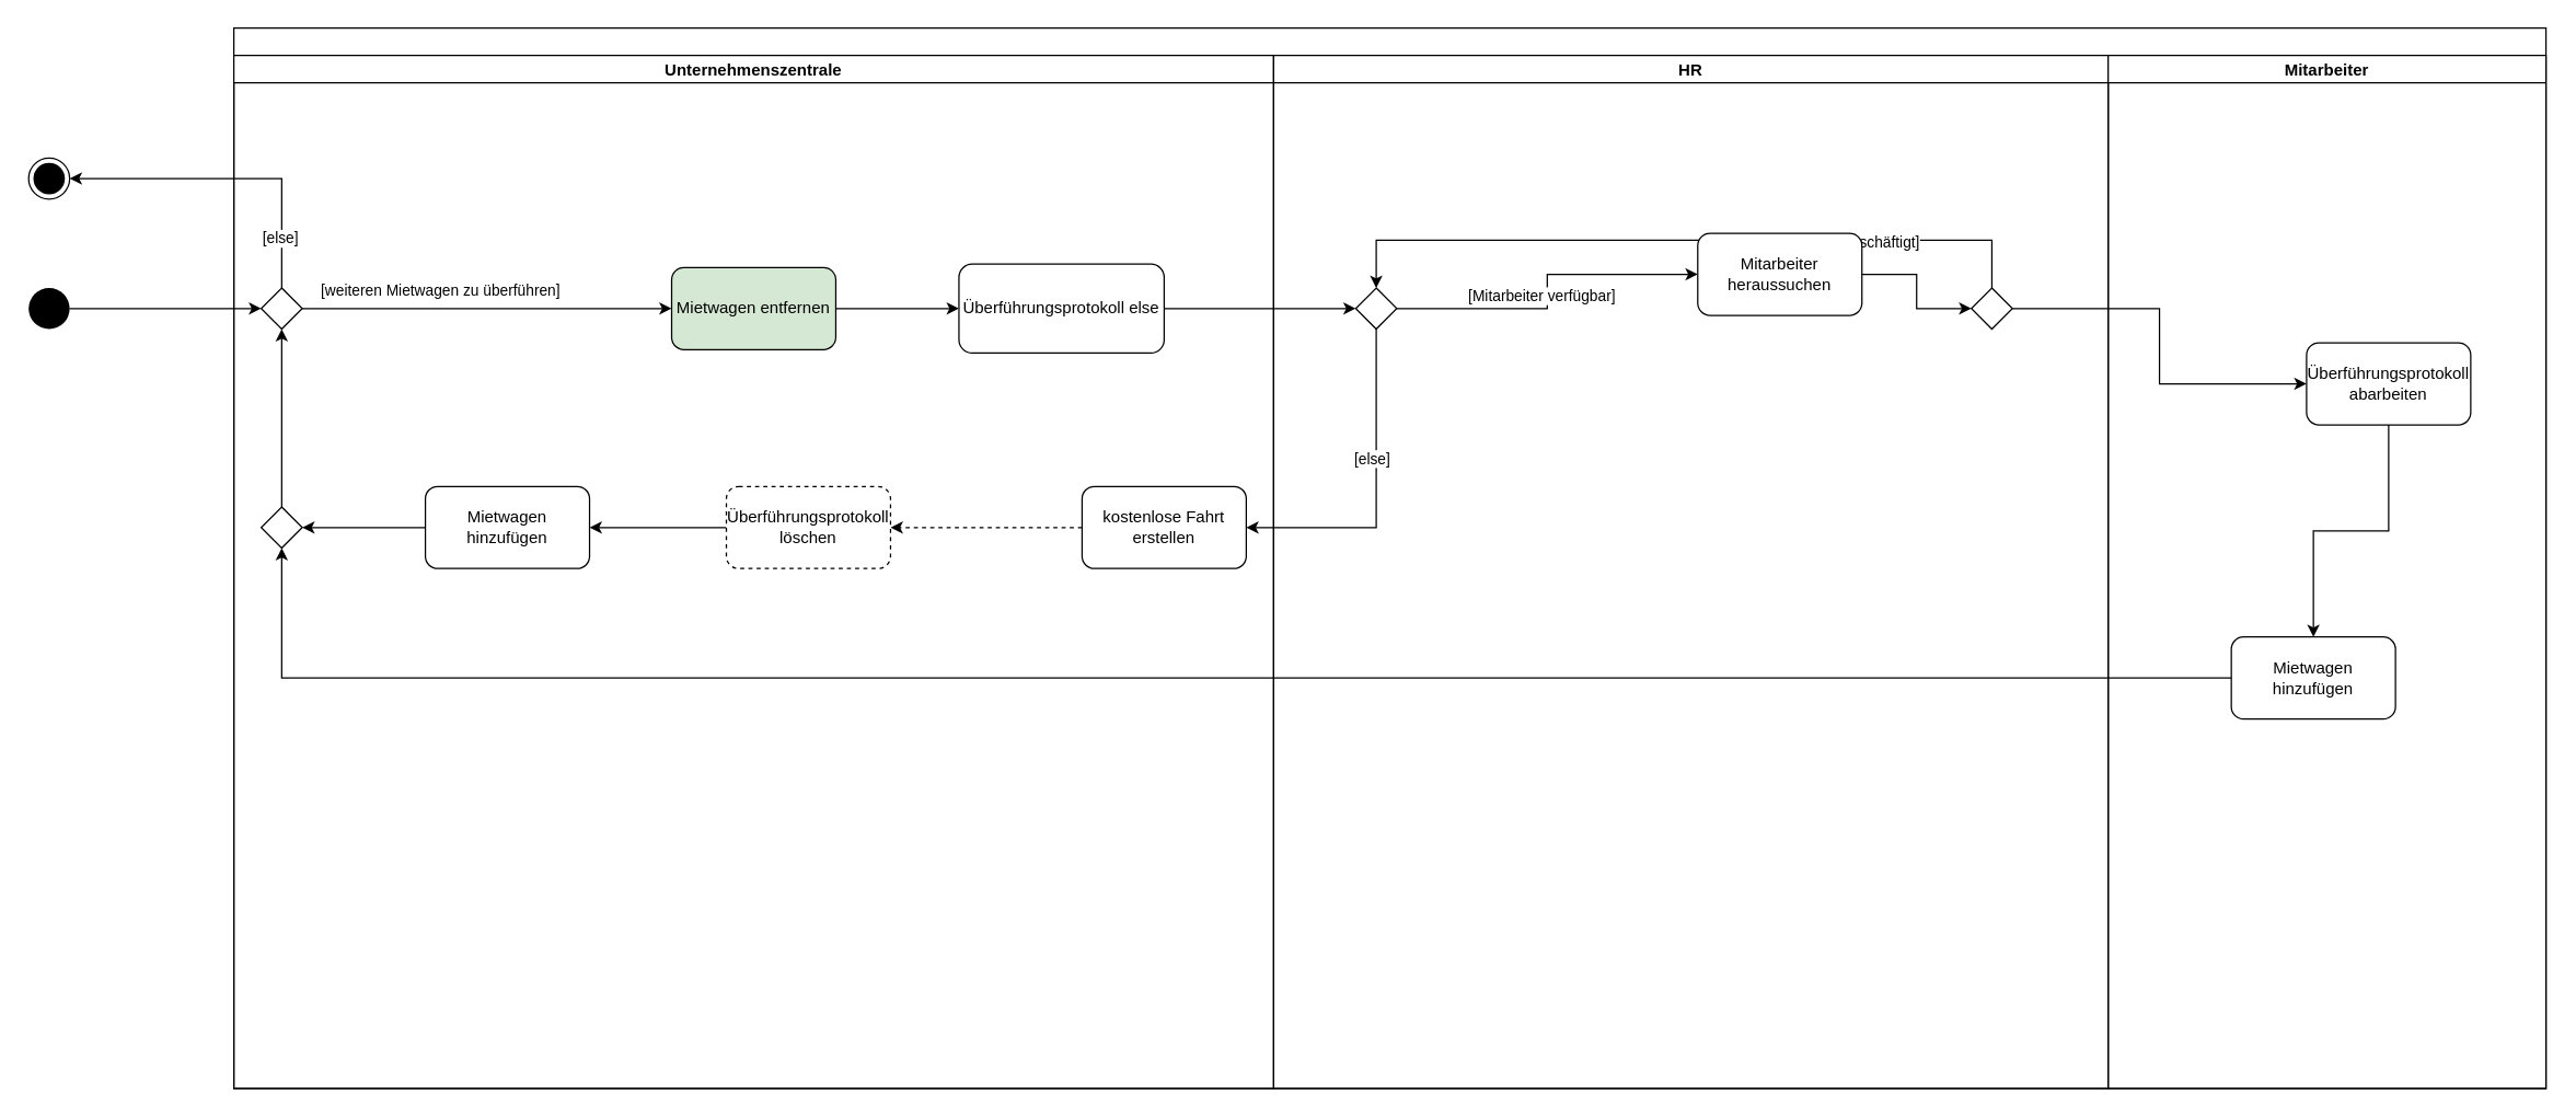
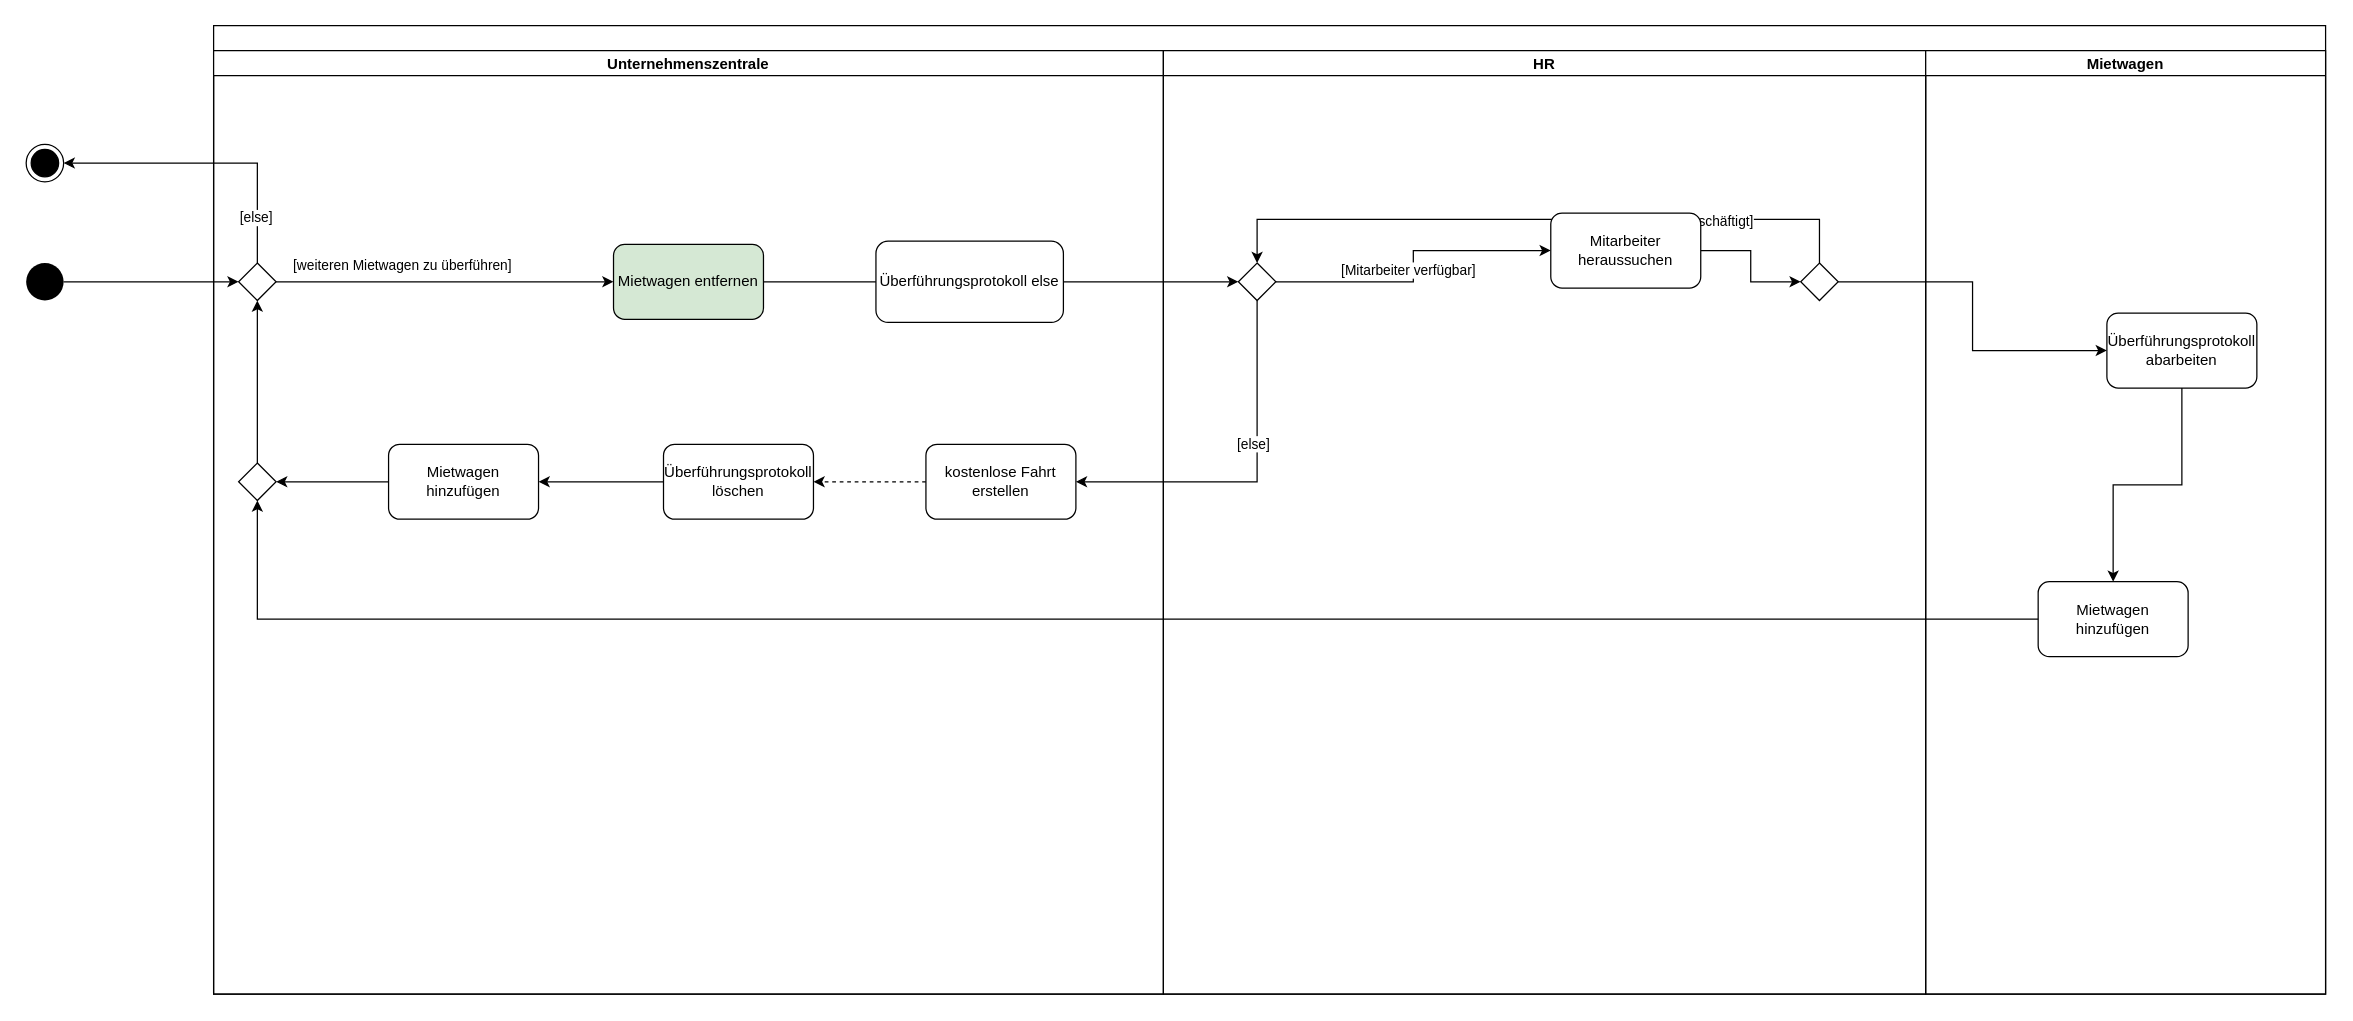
  <mxCell id="0" />
  <mxCell id="1" parent="0" />
  <mxCell id="2" style="edgeStyle=orthogonalEdgeStyle;rounded=0;orthogonalLoop=1;jettySize=auto;html=1;entryX=0;entryY=0.5;entryDx=0;entryDy=0;" parent="1" source="3" target="7" edge="1"><mxGeometry relative="1" as="geometry" /></mxCell>
  <mxCell id="3" value="" style="ellipse;fillColor=#000000;strokeColor=none;" parent="1" vertex="1"><mxGeometry x="20" y="210" width="30" height="30" as="geometry" /></mxCell>
  <mxCell id="4" value="" style="ellipse;html=1;shape=endState;fillColor=#000000;strokeColor=#000000;" parent="1" vertex="1"><mxGeometry x="20" y="115" width="30" height="30" as="geometry" /></mxCell>
  <mxCell id="5" value="" style="swimlane;childLayout=stackLayout;resizeParent=1;resizeParentMax=0;startSize=20;" parent="1" vertex="1"><mxGeometry x="170" y="20" width="1690" height="775" as="geometry" /></mxCell>
  <mxCell id="6" value="Unternehmenszentrale" style="swimlane;startSize=20;" parent="5" vertex="1"><mxGeometry y="20" width="760" height="755" as="geometry" /></mxCell>
  <mxCell id="7" value="" style="rhombus;" parent="6" vertex="1"><mxGeometry x="20" y="170" width="30" height="30" as="geometry" /></mxCell>
- <mxCell id="8" style="edgeStyle=orthogonalEdgeStyle;rounded=0;orthogonalLoop=1;jettySize=auto;html=1;entryX=0;entryY=0.5;entryDx=0;entryDy=0;" parent="6" source="9" target="10" edge="1"><mxGeometry relative="1" as="geometry" /></mxCell>
+ <mxCell id="8" style="edgeStyle=orthogonalEdgeStyle;rounded=0;orthogonalLoop=1;jettySize=auto;html=1;entryX=0;entryY=0.5;entryDx=0;entryDy=0;endArrow=none;" parent="6" source="9" target="10" edge="1"><mxGeometry relative="1" as="geometry" /></mxCell>
  <mxCell id="9" value="Mietwagen entfernen" style="rounded=1;whiteSpace=wrap;html=1;fillColor=#d5e8d4;" parent="6" vertex="1"><mxGeometry x="320" y="155" width="120" height="60" as="geometry" /></mxCell>
  <mxCell id="10" value="Überführungsprotokoll else" style="rounded=1;whiteSpace=wrap;html=1;" parent="6" vertex="1"><mxGeometry x="530" y="152.5" width="150" height="65" as="geometry" /></mxCell>
  <mxCell id="11" style="edgeStyle=orthogonalEdgeStyle;rounded=0;orthogonalLoop=1;jettySize=auto;html=1;exitX=1;exitY=0.5;exitDx=0;exitDy=0;entryX=0;entryY=0.5;entryDx=0;entryDy=0;" parent="6" source="7" target="9" edge="1"><mxGeometry relative="1" as="geometry"><mxPoint x="70" y="184.23" as="sourcePoint" /><mxPoint x="250" y="235" as="targetPoint" /></mxGeometry></mxCell>
  <mxCell id="12" value="[weiteren Mietwagen zu überführen]" style="edgeLabel;html=1;align=center;verticalAlign=middle;resizable=0;points=[];" parent="11" vertex="1" connectable="0"><mxGeometry x="-0.258" y="3" relative="1" as="geometry"><mxPoint y="-11" as="offset" /></mxGeometry></mxCell>
  <mxCell id="13" style="edgeStyle=orthogonalEdgeStyle;rounded=0;orthogonalLoop=1;jettySize=auto;html=1;entryX=0.5;entryY=1;entryDx=0;entryDy=0;" parent="6" source="14" target="7" edge="1"><mxGeometry relative="1" as="geometry" /></mxCell>
  <mxCell id="14" value="" style="rhombus;" parent="6" vertex="1"><mxGeometry x="20" y="330" width="30" height="30" as="geometry" /></mxCell>
  <mxCell id="15" style="edgeStyle=orthogonalEdgeStyle;rounded=0;orthogonalLoop=1;jettySize=auto;html=1;dashed=1;" parent="6" source="16" target="18" edge="1"><mxGeometry relative="1" as="geometry" /></mxCell>
- <mxCell id="16" value="kostenlose Fahrt erstellen" style="rounded=1;whiteSpace=wrap;html=1;" parent="6" vertex="1"><mxGeometry x="620" y="315" width="120" height="60" as="geometry" /></mxCell>
+ <mxCell id="16" value="kostenlose Fahrt erstellen" style="rounded=1;whiteSpace=wrap;html=1;" parent="6" vertex="1"><mxGeometry x="570" y="315" width="120" height="60" as="geometry" /></mxCell>
  <mxCell id="17" style="edgeStyle=orthogonalEdgeStyle;rounded=0;orthogonalLoop=1;jettySize=auto;html=1;entryX=1;entryY=0.5;entryDx=0;entryDy=0;" parent="6" source="18" target="20" edge="1"><mxGeometry relative="1" as="geometry" /></mxCell>
- <mxCell id="18" value="Überführungsprotokoll löschen" style="rounded=1;whiteSpace=wrap;html=1;dashed=1;" parent="6" vertex="1"><mxGeometry x="360" y="315" width="120" height="60" as="geometry" /></mxCell>
+ <mxCell id="18" value="Überführungsprotokoll löschen" style="rounded=1;whiteSpace=wrap;html=1;" parent="6" vertex="1"><mxGeometry x="360" y="315" width="120" height="60" as="geometry" /></mxCell>
  <mxCell id="19" style="edgeStyle=orthogonalEdgeStyle;rounded=0;orthogonalLoop=1;jettySize=auto;html=1;entryX=1;entryY=0.5;entryDx=0;entryDy=0;" parent="6" source="20" target="14" edge="1"><mxGeometry relative="1" as="geometry" /></mxCell>
  <mxCell id="20" value="Mietwagen hinzufügen" style="rounded=1;whiteSpace=wrap;html=1;" parent="6" vertex="1"><mxGeometry x="140" y="315" width="120" height="60" as="geometry" /></mxCell>
  <mxCell id="21" value="HR" style="swimlane;startSize=20;" parent="5" vertex="1"><mxGeometry x="760" y="20" width="610" height="755" as="geometry" /></mxCell>
  <mxCell id="22" style="edgeStyle=orthogonalEdgeStyle;rounded=0;orthogonalLoop=1;jettySize=auto;html=1;entryX=0.5;entryY=0;entryDx=0;entryDy=0;" parent="21" source="24" target="29" edge="1"><mxGeometry relative="1" as="geometry"><Array as="points"><mxPoint x="525" y="135" /><mxPoint x="75" y="135" /></Array></mxGeometry></mxCell>
  <mxCell id="23" value="[Mitarbeiter beschäftigt]" style="edgeLabel;html=1;align=center;verticalAlign=middle;resizable=0;points=[];" parent="22" vertex="1" connectable="0"><mxGeometry x="-0.451" y="1" relative="1" as="geometry"><mxPoint x="-3" as="offset" /></mxGeometry></mxCell>
  <mxCell id="24" value="" style="rhombus;" parent="21" vertex="1"><mxGeometry x="510" y="170" width="30" height="30" as="geometry" /></mxCell>
  <mxCell id="25" style="edgeStyle=orthogonalEdgeStyle;rounded=0;orthogonalLoop=1;jettySize=auto;html=1;entryX=0;entryY=0.5;entryDx=0;entryDy=0;" parent="21" source="26" target="24" edge="1"><mxGeometry relative="1" as="geometry" /></mxCell>
  <mxCell id="26" value="Mitarbeiter heraussuchen" style="whiteSpace=wrap;html=1;rounded=1;" parent="21" vertex="1"><mxGeometry x="310" y="130" width="120" height="60" as="geometry" /></mxCell>
  <mxCell id="27" style="edgeStyle=orthogonalEdgeStyle;rounded=0;orthogonalLoop=1;jettySize=auto;html=1;entryX=0;entryY=0.5;entryDx=0;entryDy=0;" parent="21" source="29" target="26" edge="1"><mxGeometry relative="1" as="geometry" /></mxCell>
  <mxCell id="28" value="[Mitarbeiter verfügbar]" style="edgeLabel;html=1;align=center;verticalAlign=middle;resizable=0;points=[];" parent="27" vertex="1" connectable="0"><mxGeometry x="-0.311" y="-4" relative="1" as="geometry"><mxPoint x="21" y="-14" as="offset" /></mxGeometry></mxCell>
  <mxCell id="29" value="" style="rhombus;" parent="21" vertex="1"><mxGeometry x="60" y="170" width="30" height="30" as="geometry" /></mxCell>
- <mxCell id="30" value="Mitarbeiter" style="swimlane;startSize=20;" parent="5" vertex="1"><mxGeometry x="1370" y="20" width="320" height="755" as="geometry" /></mxCell>
+ <mxCell id="30" value="Mietwagen" style="swimlane;startSize=20;" parent="5" vertex="1"><mxGeometry x="1370" y="20" width="320" height="755" as="geometry" /></mxCell>
  <mxCell id="31" style="edgeStyle=orthogonalEdgeStyle;rounded=0;orthogonalLoop=1;jettySize=auto;html=1;" parent="30" source="32" target="33" edge="1"><mxGeometry relative="1" as="geometry" /></mxCell>
  <mxCell id="32" value=" Überführungsprotokoll abarbeiten" style="rounded=1;whiteSpace=wrap;html=1;" parent="30" vertex="1"><mxGeometry x="145" y="210" width="120" height="60" as="geometry" /></mxCell>
  <mxCell id="33" value="Mietwagen hinzufügen" style="rounded=1;whiteSpace=wrap;html=1;" parent="30" vertex="1"><mxGeometry x="90" y="425" width="120" height="60" as="geometry" /></mxCell>
  <mxCell id="34" style="edgeStyle=orthogonalEdgeStyle;rounded=0;orthogonalLoop=1;jettySize=auto;html=1;entryX=0;entryY=0.5;entryDx=0;entryDy=0;" parent="5" source="10" target="29" edge="1"><mxGeometry relative="1" as="geometry" /></mxCell>
  <mxCell id="35" style="edgeStyle=orthogonalEdgeStyle;rounded=0;orthogonalLoop=1;jettySize=auto;html=1;entryX=0;entryY=0.5;entryDx=0;entryDy=0;" parent="5" source="24" target="32" edge="1"><mxGeometry relative="1" as="geometry" /></mxCell>
  <mxCell id="36" style="edgeStyle=orthogonalEdgeStyle;rounded=0;orthogonalLoop=1;jettySize=auto;html=1;entryX=0.5;entryY=1;entryDx=0;entryDy=0;" parent="5" source="33" target="14" edge="1"><mxGeometry relative="1" as="geometry" /></mxCell>
  <mxCell id="37" value="" style="edgeStyle=orthogonalEdgeStyle;rounded=0;orthogonalLoop=1;jettySize=auto;html=1;" parent="5" source="29" target="16" edge="1"><mxGeometry relative="1" as="geometry"><Array as="points"><mxPoint x="835" y="365" /></Array></mxGeometry></mxCell>
  <mxCell id="38" value="[else]" style="edgeLabel;html=1;align=center;verticalAlign=middle;resizable=0;points=[];" parent="37" vertex="1" connectable="0"><mxGeometry x="-0.217" y="-4" relative="1" as="geometry"><mxPoint as="offset" /></mxGeometry></mxCell>
  <mxCell id="39" style="edgeStyle=orthogonalEdgeStyle;rounded=0;orthogonalLoop=1;jettySize=auto;html=1;entryX=1;entryY=0.5;entryDx=0;entryDy=0;" parent="1" source="7" target="4" edge="1"><mxGeometry relative="1" as="geometry"><Array as="points"><mxPoint x="205" y="130" /></Array></mxGeometry></mxCell>
  <mxCell id="40" value="[else]" style="edgeLabel;html=1;align=center;verticalAlign=middle;resizable=0;points=[];" parent="39" vertex="1" connectable="0"><mxGeometry x="-0.681" y="2" relative="1" as="geometry"><mxPoint as="offset" /></mxGeometry></mxCell>
